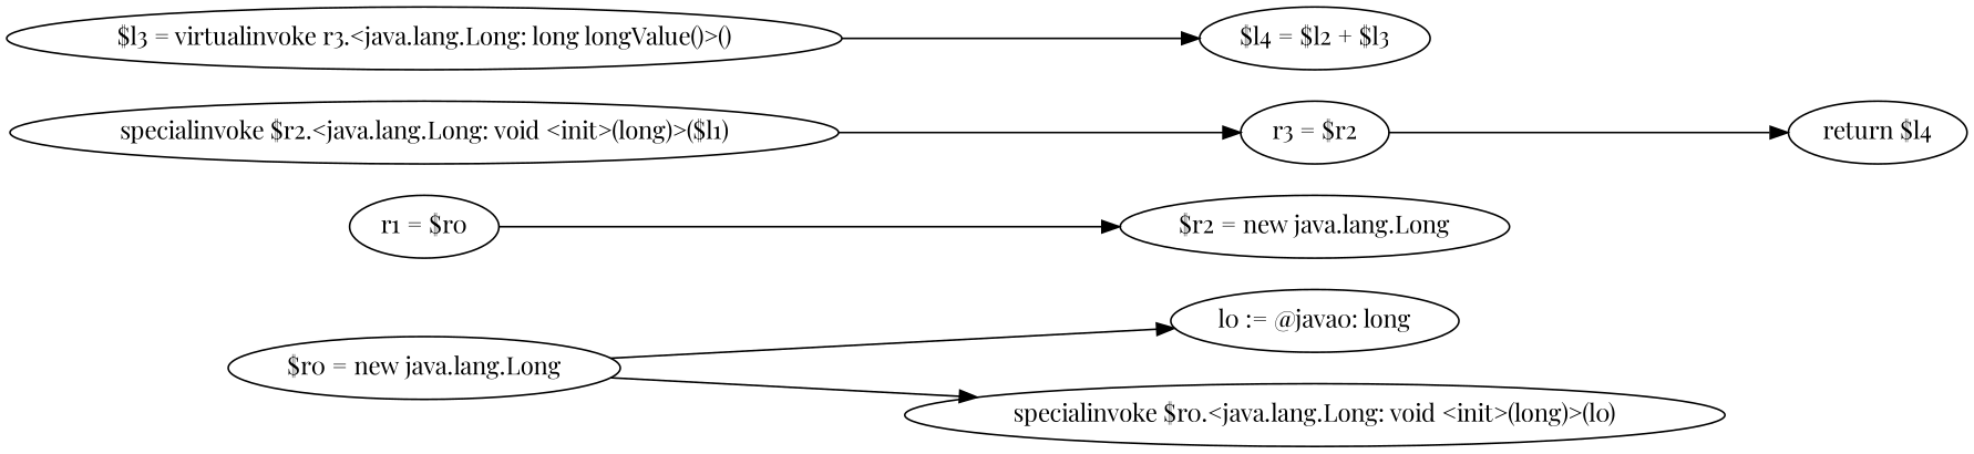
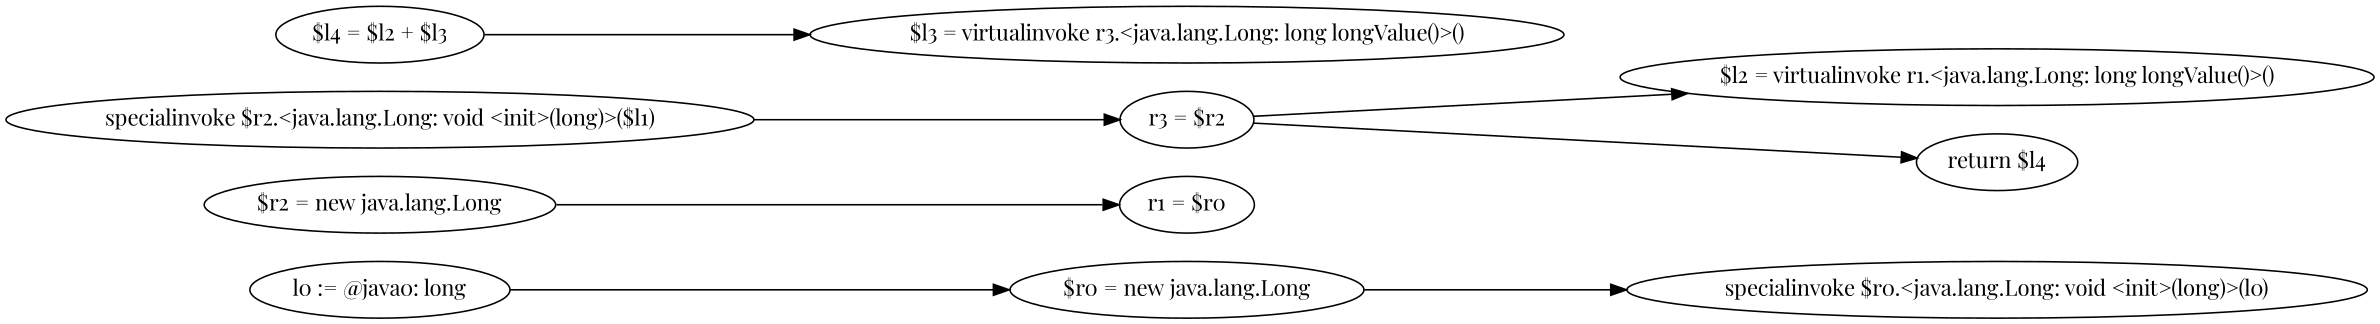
  digraph {
    fontname="Playfair Display"
    rankdir=LR
    node [fontname="Playfair Display"]
    edge [fontname="Playfair Display"]
    n1 [label="l0 := @java0: long"]
    "$r0 = new java.lang.Long"
    "specialinvoke $r0.<java.lang.Long: void <init>(long)>(l0)"
    "r1 = $r0"
    "$r2 = new java.lang.Long"
    "specialinvoke $r2.<java.lang.Long: void <init>(long)>($l1)"
    "r3 = $r2"
+   "$l2 = virtualinvoke r1.<java.lang.Long: long longValue()>()"
    "return $l4"
    "$l3 = virtualinvoke r3.<java.lang.Long: long longValue()>()"
    "$l4 = $l2 + $l3"
-   "$r0 = new java.lang.Long" -> n1
+   n1 -> "$r0 = new java.lang.Long"
    "$r0 = new java.lang.Long" -> "specialinvoke $r0.<java.lang.Long: void <init>(long)>(l0)"
-   "r1 = $r0" -> "$r2 = new java.lang.Long"
+   "$r2 = new java.lang.Long" -> "r1 = $r0"
    "specialinvoke $r2.<java.lang.Long: void <init>(long)>($l1)" -> "r3 = $r2"
+   "r3 = $r2" -> "$l2 = virtualinvoke r1.<java.lang.Long: long longValue()>()"
    "r3 = $r2" -> "return $l4"
-   "$l3 = virtualinvoke r3.<java.lang.Long: long longValue()>()" -> "$l4 = $l2 + $l3"
+   "$l4 = $l2 + $l3" -> "$l3 = virtualinvoke r3.<java.lang.Long: long longValue()>()"
  }
